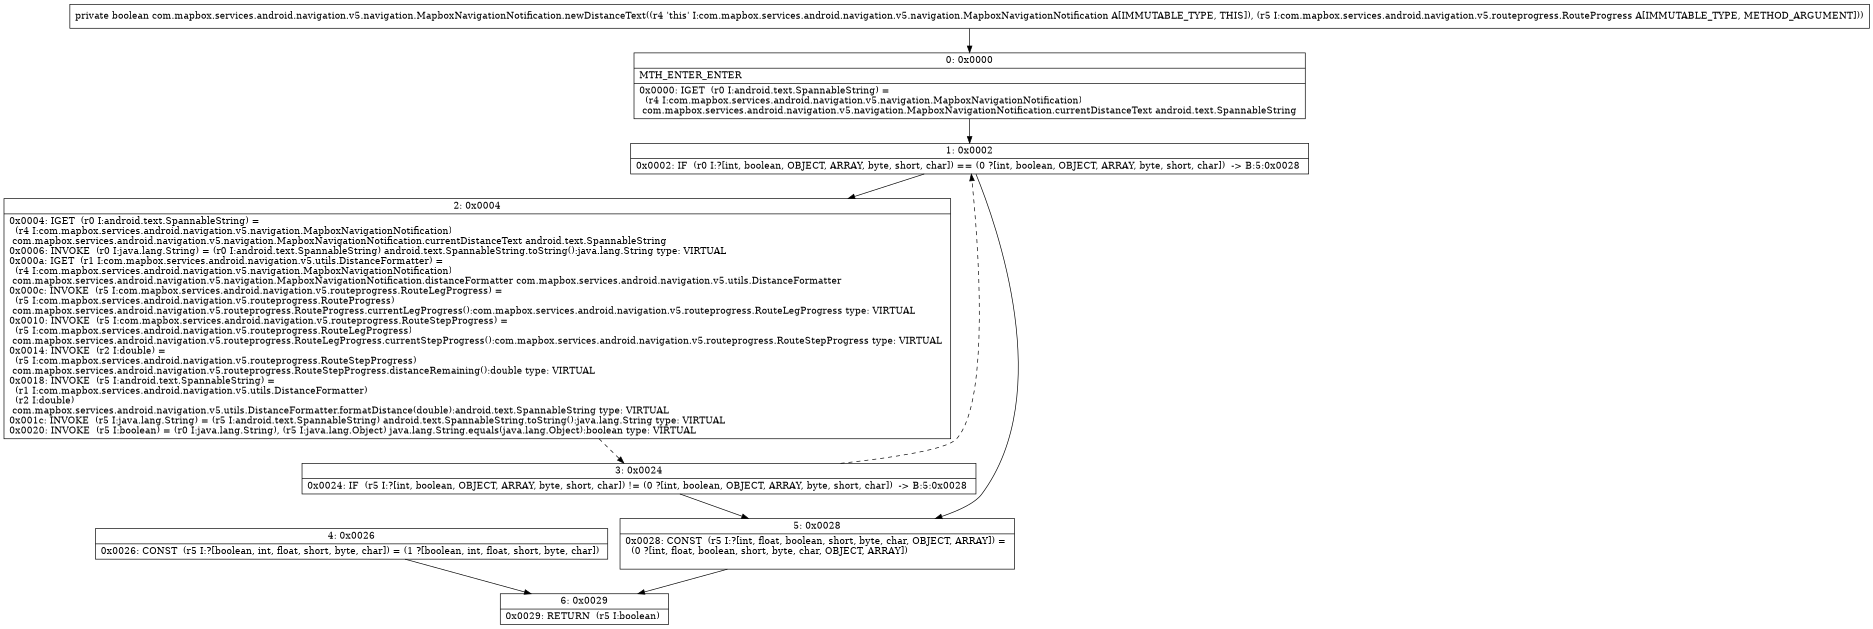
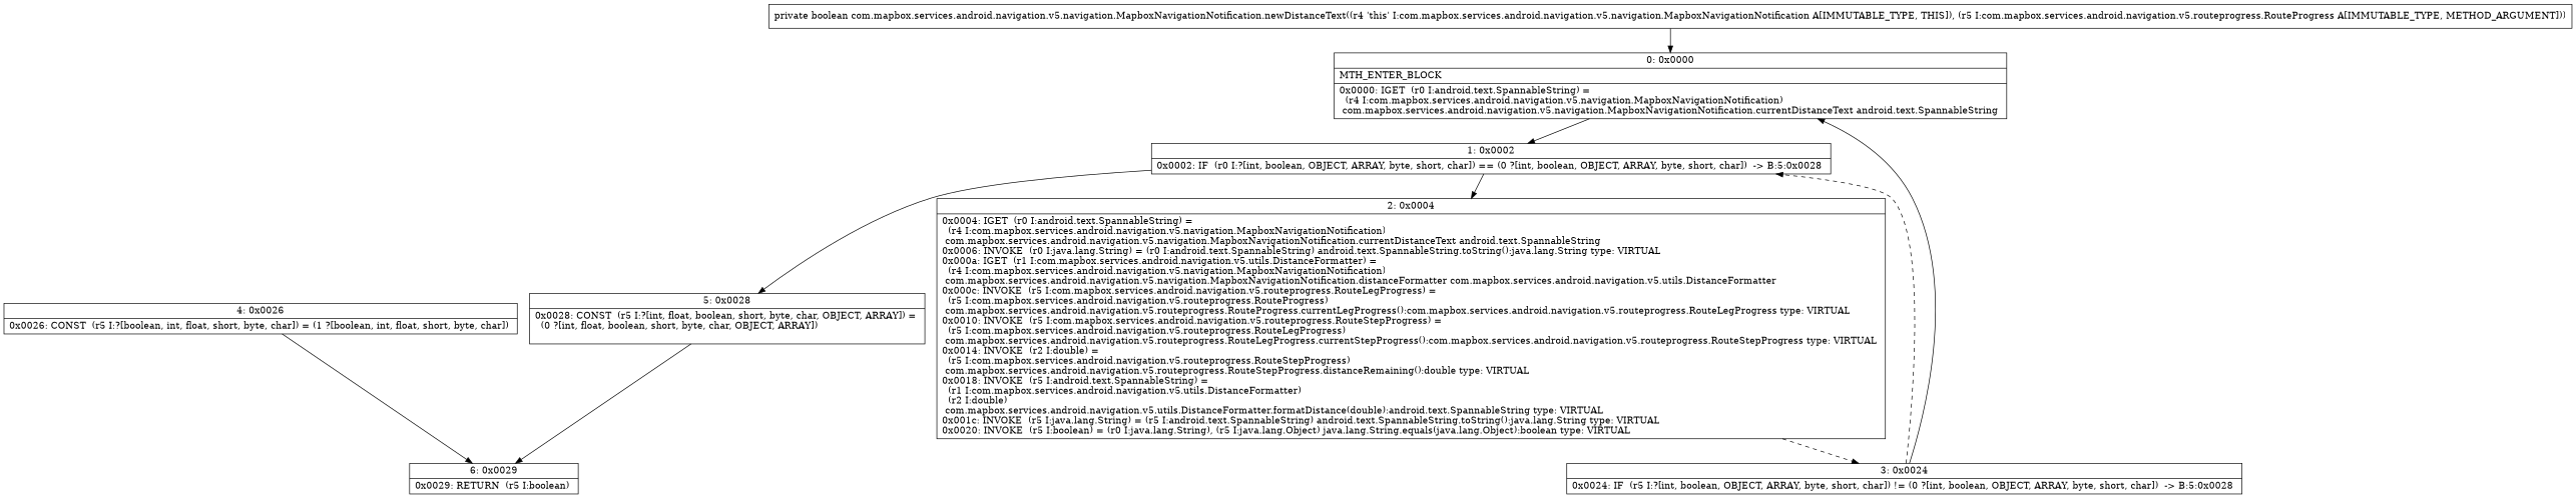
  digraph {
    node [shape=record]
-   n1 [label="{0\:\ 0x0000|MTH_ENTER_ENTER\l|0x0000: IGET  (r0 I:android.text.SpannableString) = \l  (r4 I:com.mapbox.services.android.navigation.v5.navigation.MapboxNavigationNotification)\l com.mapbox.services.android.navigation.v5.navigation.MapboxNavigationNotification.currentDistanceText android.text.SpannableString \l}"]
+   n1 [label="{0\:\ 0x0000|MTH_ENTER_BLOCK\l|0x0000: IGET  (r0 I:android.text.SpannableString) = \l  (r4 I:com.mapbox.services.android.navigation.v5.navigation.MapboxNavigationNotification)\l com.mapbox.services.android.navigation.v5.navigation.MapboxNavigationNotification.currentDistanceText android.text.SpannableString \l}"]
    n2 [label="{1\:\ 0x0002|0x0002: IF  (r0 I:?[int, boolean, OBJECT, ARRAY, byte, short, char]) == (0 ?[int, boolean, OBJECT, ARRAY, byte, short, char])  \-\> B:5:0x0028 \l}"]
    n3 [label="{2\:\ 0x0004|0x0004: IGET  (r0 I:android.text.SpannableString) = \l  (r4 I:com.mapbox.services.android.navigation.v5.navigation.MapboxNavigationNotification)\l com.mapbox.services.android.navigation.v5.navigation.MapboxNavigationNotification.currentDistanceText android.text.SpannableString \l0x0006: INVOKE  (r0 I:java.lang.String) = (r0 I:android.text.SpannableString) android.text.SpannableString.toString():java.lang.String type: VIRTUAL \l0x000a: IGET  (r1 I:com.mapbox.services.android.navigation.v5.utils.DistanceFormatter) = \l  (r4 I:com.mapbox.services.android.navigation.v5.navigation.MapboxNavigationNotification)\l com.mapbox.services.android.navigation.v5.navigation.MapboxNavigationNotification.distanceFormatter com.mapbox.services.android.navigation.v5.utils.DistanceFormatter \l0x000c: INVOKE  (r5 I:com.mapbox.services.android.navigation.v5.routeprogress.RouteLegProgress) = \l  (r5 I:com.mapbox.services.android.navigation.v5.routeprogress.RouteProgress)\l com.mapbox.services.android.navigation.v5.routeprogress.RouteProgress.currentLegProgress():com.mapbox.services.android.navigation.v5.routeprogress.RouteLegProgress type: VIRTUAL \l0x0010: INVOKE  (r5 I:com.mapbox.services.android.navigation.v5.routeprogress.RouteStepProgress) = \l  (r5 I:com.mapbox.services.android.navigation.v5.routeprogress.RouteLegProgress)\l com.mapbox.services.android.navigation.v5.routeprogress.RouteLegProgress.currentStepProgress():com.mapbox.services.android.navigation.v5.routeprogress.RouteStepProgress type: VIRTUAL \l0x0014: INVOKE  (r2 I:double) = \l  (r5 I:com.mapbox.services.android.navigation.v5.routeprogress.RouteStepProgress)\l com.mapbox.services.android.navigation.v5.routeprogress.RouteStepProgress.distanceRemaining():double type: VIRTUAL \l0x0018: INVOKE  (r5 I:android.text.SpannableString) = \l  (r1 I:com.mapbox.services.android.navigation.v5.utils.DistanceFormatter)\l  (r2 I:double)\l com.mapbox.services.android.navigation.v5.utils.DistanceFormatter.formatDistance(double):android.text.SpannableString type: VIRTUAL \l0x001c: INVOKE  (r5 I:java.lang.String) = (r5 I:android.text.SpannableString) android.text.SpannableString.toString():java.lang.String type: VIRTUAL \l0x0020: INVOKE  (r5 I:boolean) = (r0 I:java.lang.String), (r5 I:java.lang.Object) java.lang.String.equals(java.lang.Object):boolean type: VIRTUAL \l}"]
    n4 [label="{5\:\ 0x0028|0x0028: CONST  (r5 I:?[int, float, boolean, short, byte, char, OBJECT, ARRAY]) = \l  (0 ?[int, float, boolean, short, byte, char, OBJECT, ARRAY])\l \l}"]
    n5 [label="{3\:\ 0x0024|0x0024: IF  (r5 I:?[int, boolean, OBJECT, ARRAY, byte, short, char]) != (0 ?[int, boolean, OBJECT, ARRAY, byte, short, char])  \-\> B:5:0x0028 \l}"]
    n6 [label="{6\:\ 0x0029|0x0029: RETURN  (r5 I:boolean) \l}"]
    n7 [label="{4\:\ 0x0026|0x0026: CONST  (r5 I:?[boolean, int, float, short, byte, char]) = (1 ?[boolean, int, float, short, byte, char]) \l}"]
    n8 [label="{private boolean com.mapbox.services.android.navigation.v5.navigation.MapboxNavigationNotification.newDistanceText((r4 'this' I:com.mapbox.services.android.navigation.v5.navigation.MapboxNavigationNotification A[IMMUTABLE_TYPE, THIS]), (r5 I:com.mapbox.services.android.navigation.v5.routeprogress.RouteProgress A[IMMUTABLE_TYPE, METHOD_ARGUMENT])) }"]
    n1 -> n2
    n2 -> n3 [style=solid]
    n2 -> n4
    n3 -> n5 [style=dashed]
    n4 -> n6
    n5 -> n2 [style=dashed]
-   n5 -> n4
+   n5 -> n1
    n7 -> n6
    n8 -> n1
  }
